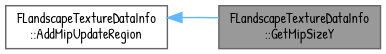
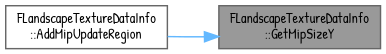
  digraph {
    rankdir=RL
    fontname="Patrick Hand"
    node [fontname="Patrick Hand" fontsize=10 shape=box style=filled]
    n1 [color=gray40 fillcolor=grey60 fontcolor=black height=0.2 label="FLandscapeTextureDataInfo\l::GetMipSizeY" width=0.4]
    n2 [color=grey40 fillcolor=white height=0.2 label="FLandscapeTextureDataInfo\l::AddMipUpdateRegion" width=0.4]
-   n2 -> n1 [color=steelblue1 dir=back fontname="Patrick Hand" fontsize=10 labelfontname=Helvetica labelfontsize=10 style=solid]
+   n1 -> n2 [color=steelblue1 dir=back fontname="Patrick Hand" fontsize=10 labelfontname=Helvetica labelfontsize=10 style=solid]
  }
